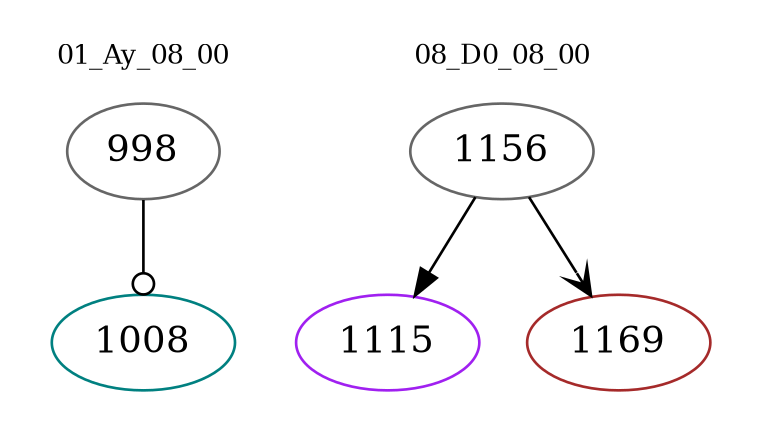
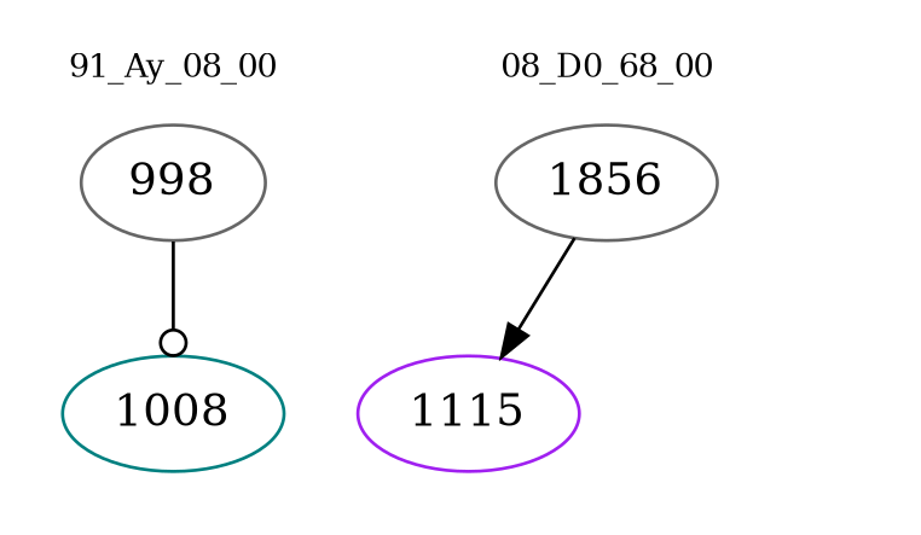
  digraph {
    node [color=gray40]
    edge [color=black]
    n1 [label=998]
    n2 [color=teal label=1008]
-   n3 [label=1156]
+   n3 [label=1856]
    n4 [color=purple label=1115]
-   n5 [color=brown label=1169]
    subgraph cluster_1 {
      color=white
      fontsize=10
-     label="01_Ay_08_00"
+     label="91_Ay_08_00"
      n1
      n2
    }
    subgraph cluster_2 {
      color=white
      fontsize=10
-     label="08_D0_08_00"
+     label="08_D0_68_00"
      n3
      n4
-     n5
    }
    n1 -> n2 [arrowhead=odot]
    n3 -> n4 [arrowhead=normal]
-   n3 -> n5 [arrowhead=vee]
  }
